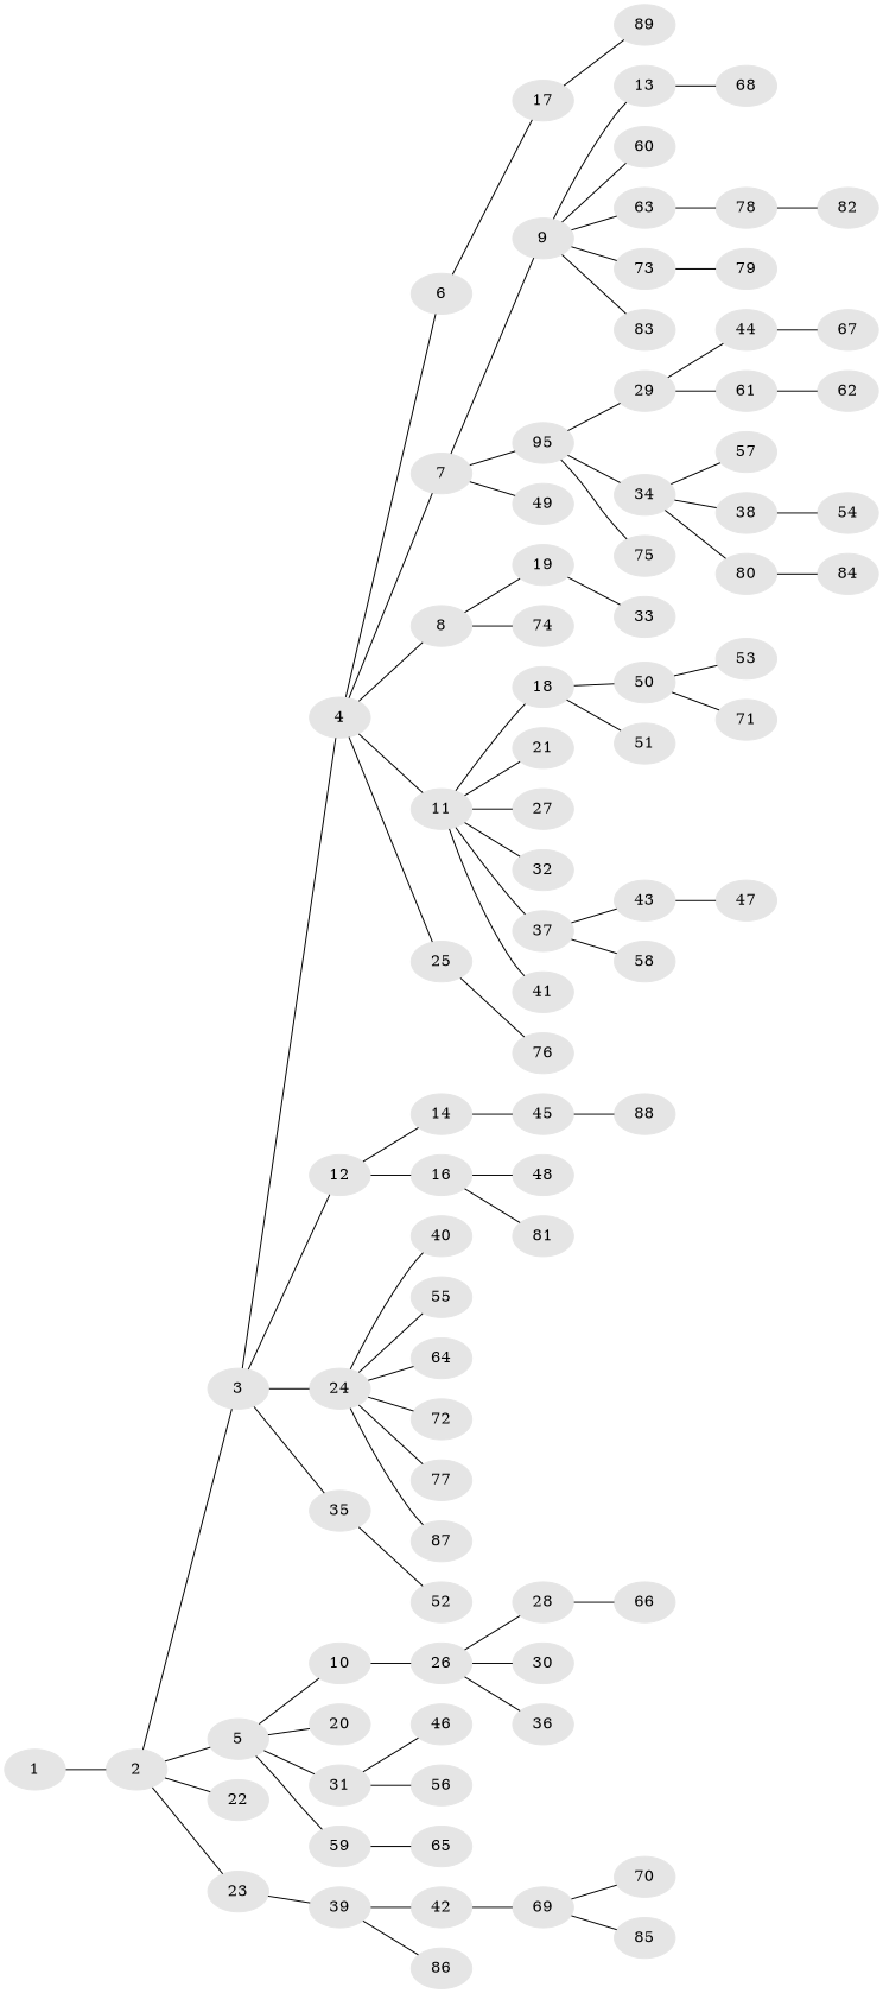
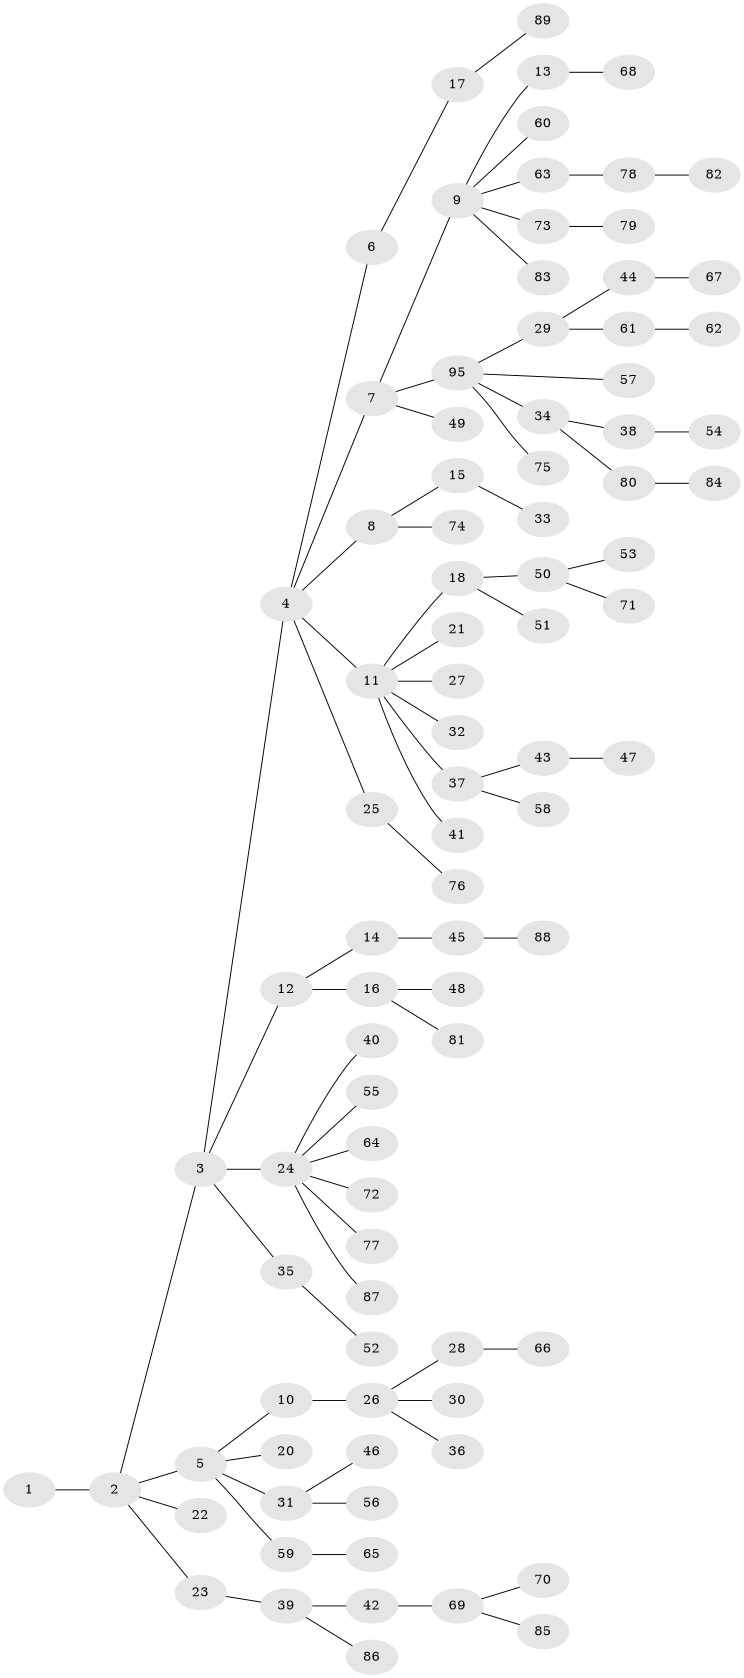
  graph {
    rankdir=LR
    node [color=gray90 style=filled]
    1
    2
    3
    5
    22
    23
    4
    12
    24
    35
    10
    20
    31
    59
    39
    6
    7
    8
    11
    25
    14
    16
    40
    55
    64
    72
    77
    87
    52
    17
    9
    n32 [label=95]
    49
-   19
+   19 [label=15]
    74
    18
    21
    27
    32
    37
    41
    76
    26
    46
    56
    65
    89
    13
    60
    63
    73
    83
    29
    34
    57
    75
    33
    68
    78
    79
    28
    30
    36
    50
    51
    43
    58
    45
    48
    81
    88
    44
    61
    38
    80
    53
    71
    42
    86
    66
    67
    62
    54
    84
    47
    69
    70
    85
    82
    1 -- 2
    2 -- 3
    2 -- 5
    2 -- 22
    2 -- 23
    3 -- 4
    3 -- 12
    3 -- 24
    3 -- 35
    5 -- 10
    5 -- 20
    5 -- 31
    5 -- 59
    23 -- 39
    4 -- 6
    4 -- 7
    4 -- 8
    4 -- 11
    4 -- 25
    12 -- 14
    12 -- 16
    24 -- 40
    24 -- 55
    24 -- 64
    24 -- 72
    24 -- 77
    24 -- 87
    35 -- 52
    10 -- 26
    31 -- 46
    31 -- 56
    59 -- 65
    39 -- 42
    39 -- 86
    6 -- 17
    7 -- 9
    7 -- n32
    7 -- 49
    8 -- 19
    8 -- 74
    11 -- 18
    11 -- 21
    11 -- 27
    11 -- 32
    11 -- 37
    11 -- 41
    25 -- 76
    14 -- 45
    16 -- 48
    16 -- 81
    17 -- 89
    9 -- 13
    9 -- 60
    9 -- 63
    9 -- 73
    9 -- 83
    n32 -- 29
    n32 -- 34
-   34 -- 57
+   n32 -- 57
    n32 -- 75
    19 -- 33
    18 -- 50
    18 -- 51
    37 -- 43
    37 -- 58
    26 -- 28
    26 -- 30
    26 -- 36
    13 -- 68
    63 -- 78
    73 -- 79
    29 -- 44
    29 -- 61
    34 -- 38
    34 -- 80
    78 -- 82
    28 -- 66
    50 -- 53
    50 -- 71
    43 -- 47
    45 -- 88
    44 -- 67
    61 -- 62
    38 -- 54
    80 -- 84
    42 -- 69
    69 -- 70
    69 -- 85
  }
